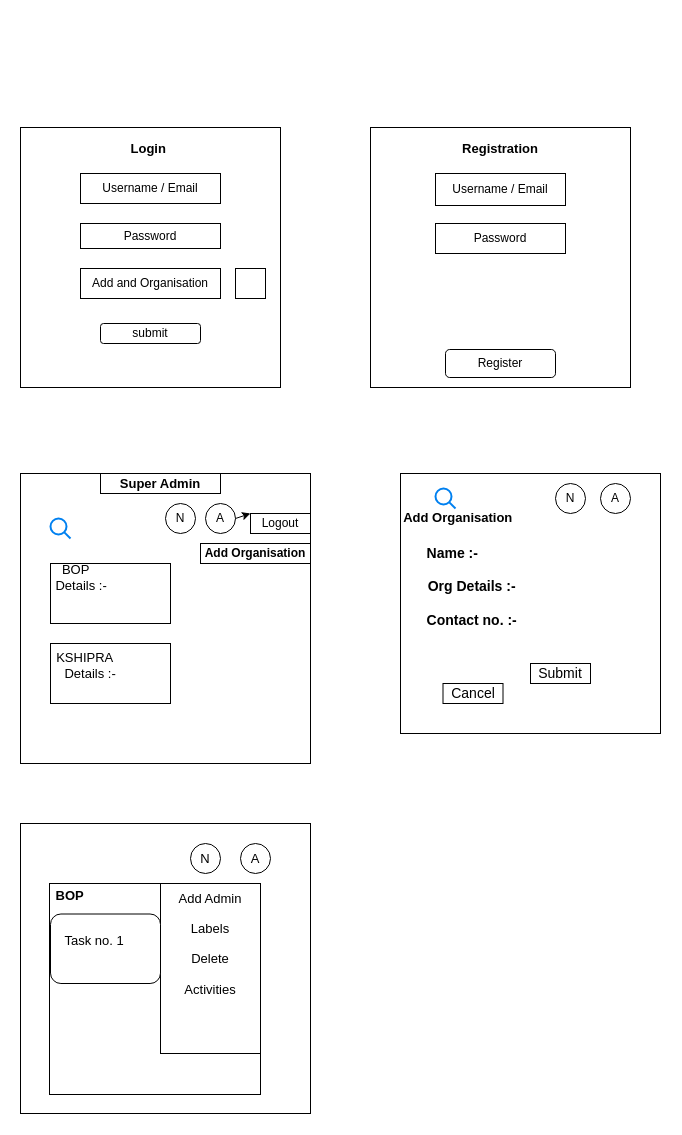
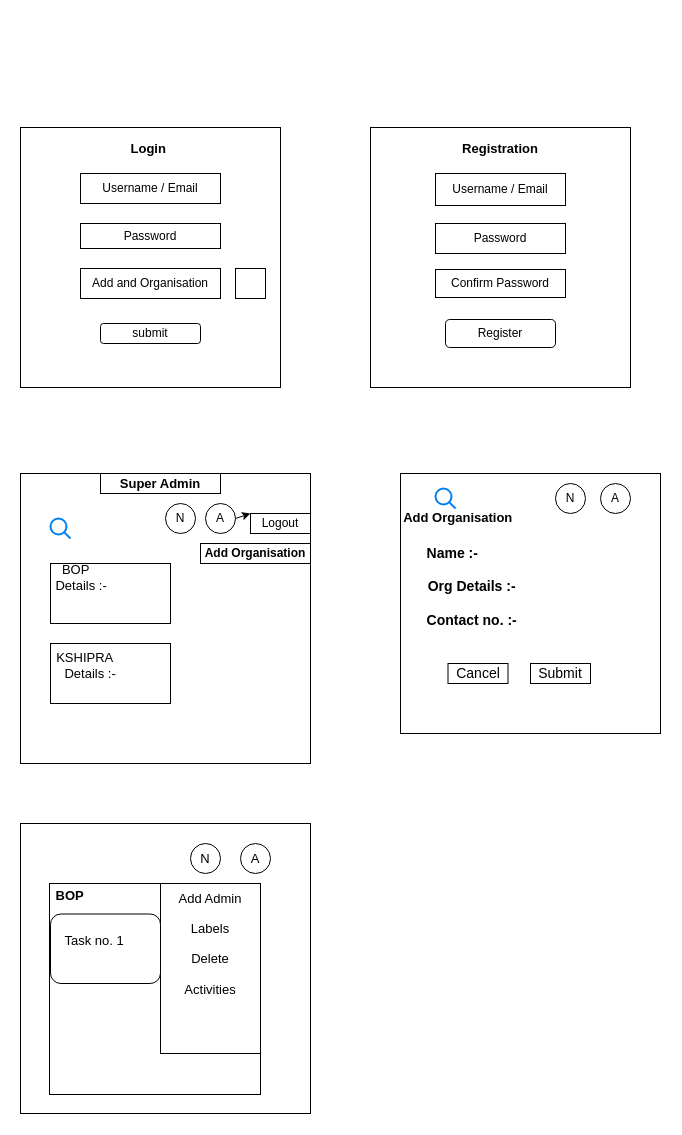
  <mxCell id="0" />
  <mxCell id="1" parent="0" />
  <mxCell id="2" value="&lt;br style=&quot;font-size: 13px;&quot;&gt;&lt;br style=&quot;font-size: 13px;&quot;&gt;&lt;br style=&quot;font-size: 13px;&quot;&gt;&lt;br style=&quot;font-size: 13px;&quot;&gt;&lt;br style=&quot;font-size: 13px;&quot;&gt;&lt;br style=&quot;font-size: 13px;&quot;&gt;&lt;br style=&quot;font-size: 13px;&quot;&gt;&lt;br style=&quot;font-size: 13px;&quot;&gt;&lt;br style=&quot;font-size: 13px;&quot;&gt;Login&amp;nbsp;&lt;br style=&quot;font-size: 13px;&quot;&gt;&lt;br style=&quot;font-size: 13px;&quot;&gt;&lt;br style=&quot;font-size: 13px;&quot;&gt;&lt;br style=&quot;font-size: 13px;&quot;&gt;&lt;br style=&quot;font-size: 13px;&quot;&gt;&lt;br style=&quot;font-size: 13px;&quot;&gt;&lt;br style=&quot;font-size: 13px;&quot;&gt;&lt;br style=&quot;font-size: 13px;&quot;&gt;&lt;br style=&quot;font-size: 13px;&quot;&gt;&lt;br style=&quot;font-size: 13px;&quot;&gt;&lt;br style=&quot;font-size: 13px;&quot;&gt;&lt;br style=&quot;font-size: 13px;&quot;&gt;&lt;br style=&quot;font-size: 13px;&quot;&gt;&lt;br style=&quot;font-size: 13px;&quot;&gt;&lt;br style=&quot;font-size: 13px;&quot;&gt;&lt;br style=&quot;font-size: 13px;&quot;&gt;&lt;br style=&quot;font-size: 13px;&quot;&gt;&lt;br style=&quot;font-size: 13px;&quot;&gt;&lt;br style=&quot;font-size: 13px;&quot;&gt;&lt;br style=&quot;font-size: 13px;&quot;&gt;&lt;br style=&quot;font-size: 13px;&quot;&gt;&lt;br style=&quot;font-size: 13px;&quot;&gt;&lt;br style=&quot;font-size: 13px;&quot;&gt;&lt;br style=&quot;font-size: 13px;&quot;&gt;" style="whiteSpace=wrap;html=1;aspect=fixed;fontStyle=1;fontSize=13;" vertex="1" parent="1"><mxGeometry x="20" y="20" width="260" height="260" as="geometry" /></mxCell>
  <mxCell id="3" value="Username / Email" style="rounded=0;whiteSpace=wrap;html=1;" vertex="1" parent="1"><mxGeometry x="80" y="66" width="140" height="30" as="geometry" /></mxCell>
  <mxCell id="4" value="Password" style="rounded=0;whiteSpace=wrap;html=1;" vertex="1" parent="1"><mxGeometry x="80" y="116" width="140" height="25" as="geometry" /></mxCell>
  <mxCell id="5" value="submit" style="rounded=1;whiteSpace=wrap;html=1;" vertex="1" parent="1"><mxGeometry x="100" y="216" width="100" height="20" as="geometry" /></mxCell>
  <mxCell id="6" value="Add and Organisation" style="rounded=0;whiteSpace=wrap;html=1;" vertex="1" parent="1"><mxGeometry x="80" y="161" width="140" height="30" as="geometry" /></mxCell>
  <mxCell id="7" value="" style="rounded=0;whiteSpace=wrap;html=1;" vertex="1" parent="1"><mxGeometry x="235" y="161" width="30" height="30" as="geometry" /></mxCell>
  <mxCell id="8" value="" style="shape=image;html=1;verticalAlign=top;verticalLabelPosition=bottom;labelBackgroundColor=#ffffff;imageAspect=0;aspect=fixed;image=https://cdn4.iconfinder.com/data/icons/ionicons/512/icon-arrow-down-b-128.png" vertex="1" parent="1"><mxGeometry x="230" y="156" width="40" height="40" as="geometry" /></mxCell>
  <mxCell id="9" value="&lt;br&gt;&lt;br&gt;&lt;br&gt;&lt;br&gt;&lt;br&gt;&lt;br&gt;&lt;br&gt;&lt;br&gt;&lt;br&gt;&lt;br&gt;&lt;br&gt;&lt;br&gt;&lt;br&gt;&lt;br&gt;&lt;br&gt;&lt;br&gt;&lt;br&gt;&lt;br&gt;&lt;br&gt;&lt;br&gt;&lt;br&gt;" style="whiteSpace=wrap;html=1;aspect=fixed;" vertex="1" parent="1"><mxGeometry x="20" y="366" width="290" height="290" as="geometry" /></mxCell>
  <mxCell id="10" value="Super Admin" style="rounded=0;whiteSpace=wrap;html=1;fontStyle=1;fontSize=13;" vertex="1" parent="1"><mxGeometry x="100" y="366" width="120" height="20" as="geometry" /></mxCell>
  <mxCell id="11" value="" style="shape=image;html=1;verticalAlign=top;verticalLabelPosition=bottom;labelBackgroundColor=#ffffff;imageAspect=0;aspect=fixed;image=https://cdn0.iconfinder.com/data/icons/mobile-basic-vol-1/32/Burger_Menu-128.png" vertex="1" parent="1"><mxGeometry x="20" y="406" width="30" height="30" as="geometry" /></mxCell>
  <mxCell id="12" value="N" style="ellipse;whiteSpace=wrap;html=1;aspect=fixed;" vertex="1" parent="1"><mxGeometry x="165" y="396" width="30" height="30" as="geometry" /></mxCell>
  <mxCell id="13" value="A" style="ellipse;whiteSpace=wrap;html=1;aspect=fixed;" vertex="1" parent="1"><mxGeometry x="205" y="396" width="30" height="30" as="geometry" /></mxCell>
  <mxCell id="14" value="Logout" style="rounded=0;whiteSpace=wrap;html=1;" vertex="1" parent="1"><mxGeometry x="250" y="406" width="60" height="20" as="geometry" /></mxCell>
  <mxCell id="15" value="&lt;br style=&quot;font-size: 13px;&quot;&gt;&lt;br style=&quot;font-size: 13px;&quot;&gt;Registration&lt;br style=&quot;font-size: 13px;&quot;&gt;&lt;br style=&quot;font-size: 13px;&quot;&gt;&lt;br style=&quot;font-size: 13px;&quot;&gt;&lt;br style=&quot;font-size: 13px;&quot;&gt;&lt;br style=&quot;font-size: 13px;&quot;&gt;&lt;br style=&quot;font-size: 13px;&quot;&gt;&lt;br style=&quot;font-size: 13px;&quot;&gt;&lt;br style=&quot;font-size: 13px;&quot;&gt;&lt;br style=&quot;font-size: 13px;&quot;&gt;&lt;br style=&quot;font-size: 13px;&quot;&gt;&lt;br style=&quot;font-size: 13px;&quot;&gt;&lt;br style=&quot;font-size: 13px;&quot;&gt;&lt;br style=&quot;font-size: 13px;&quot;&gt;&lt;br style=&quot;font-size: 13px;&quot;&gt;&lt;br style=&quot;font-size: 13px;&quot;&gt;&lt;br style=&quot;font-size: 13px;&quot;&gt;&lt;br style=&quot;font-size: 13px;&quot;&gt;" style="whiteSpace=wrap;html=1;aspect=fixed;fontStyle=1;fontSize=13;" vertex="1" parent="1"><mxGeometry x="370" y="20" width="260" height="260" as="geometry" /></mxCell>
  <mxCell id="16" value="Username / Email" style="rounded=0;whiteSpace=wrap;html=1;" vertex="1" parent="1"><mxGeometry x="435" y="66" width="130" height="32" as="geometry" /></mxCell>
  <mxCell id="17" value="Password" style="rounded=0;whiteSpace=wrap;html=1;" vertex="1" parent="1"><mxGeometry x="435" y="116" width="130" height="30" as="geometry" /></mxCell>
- <mxCell id="19" value="Register" style="rounded=1;whiteSpace=wrap;html=1;" vertex="1" parent="1"><mxGeometry x="445" y="242" width="110" height="28" as="geometry" /></mxCell>
+ <mxCell id="18" value="Confirm Password" style="rounded=0;whiteSpace=wrap;html=1;" vertex="1" parent="1"><mxGeometry x="435" y="162" width="130" height="28" as="geometry" /></mxCell>
+ <mxCell id="19" value="Register" style="rounded=1;whiteSpace=wrap;html=1;" vertex="1" parent="1"><mxGeometry x="445" y="212" width="110" height="28" as="geometry" /></mxCell>
  <mxCell id="20" value="&lt;br style=&quot;font-size: 13px;&quot;&gt;&lt;br style=&quot;font-size: 13px;&quot;&gt;&lt;br style=&quot;font-size: 13px;&quot;&gt;&lt;br style=&quot;font-size: 13px;&quot;&gt;Add Organisation&amp;nbsp; &amp;nbsp; &amp;nbsp; &amp;nbsp; &amp;nbsp; &amp;nbsp; &amp;nbsp; &amp;nbsp; &amp;nbsp; &amp;nbsp; &amp;nbsp; &amp;nbsp; &amp;nbsp; &amp;nbsp; &amp;nbsp; &amp;nbsp; &amp;nbsp; &amp;nbsp; &amp;nbsp; &amp;nbsp;&amp;nbsp;&lt;br style=&quot;font-size: 13px;&quot;&gt;&lt;br style=&quot;font-size: 13px;&quot;&gt;&lt;br style=&quot;font-size: 13px;&quot;&gt;&lt;br style=&quot;font-size: 13px;&quot;&gt;&lt;br style=&quot;font-size: 13px;&quot;&gt;&lt;br style=&quot;font-size: 13px;&quot;&gt;&lt;br style=&quot;font-size: 13px;&quot;&gt;&lt;br style=&quot;font-size: 13px;&quot;&gt;&lt;br style=&quot;font-size: 13px;&quot;&gt;&lt;br style=&quot;font-size: 13px;&quot;&gt;&lt;br style=&quot;font-size: 13px;&quot;&gt;&lt;br style=&quot;font-size: 13px;&quot;&gt;&lt;br style=&quot;font-size: 13px;&quot;&gt;&lt;br style=&quot;font-size: 13px;&quot;&gt;&lt;br style=&quot;font-size: 13px;&quot;&gt;&lt;br style=&quot;font-size: 13px;&quot;&gt;" style="whiteSpace=wrap;html=1;aspect=fixed;fontStyle=1;fontSize=13;" vertex="1" parent="1"><mxGeometry x="400" y="366" width="260" height="260" as="geometry" /></mxCell>
  <mxCell id="21" value="Add Organisation" style="rounded=0;whiteSpace=wrap;html=1;fontStyle=1;fontSize=12;" vertex="1" parent="1"><mxGeometry x="200" y="436" width="110" height="20" as="geometry" /></mxCell>
  <mxCell id="22" value="" style="shape=image;html=1;verticalAlign=top;verticalLabelPosition=bottom;labelBackgroundColor=#ffffff;imageAspect=0;aspect=fixed;image=https://cdn0.iconfinder.com/data/icons/octicons/1024/three-bars-128.png" vertex="1" parent="1"><mxGeometry x="400" y="376" width="30" height="30" as="geometry" /></mxCell>
  <mxCell id="23" value="" style="html=1;verticalLabelPosition=bottom;align=center;labelBackgroundColor=#ffffff;verticalAlign=top;strokeWidth=2;strokeColor=#0080F0;shadow=0;dashed=0;shape=mxgraph.ios7.icons.looking_glass;" vertex="1" parent="1"><mxGeometry x="50" y="411" width="20" height="20" as="geometry" /></mxCell>
  <mxCell id="24" value="" style="html=1;verticalLabelPosition=bottom;align=center;labelBackgroundColor=#ffffff;verticalAlign=top;strokeWidth=2;strokeColor=#0080F0;shadow=0;dashed=0;shape=mxgraph.ios7.icons.looking_glass;" vertex="1" parent="1"><mxGeometry x="435" y="381" width="20" height="20" as="geometry" /></mxCell>
  <mxCell id="25" value="N" style="ellipse;whiteSpace=wrap;html=1;aspect=fixed;" vertex="1" parent="1"><mxGeometry x="555" y="376" width="30" height="30" as="geometry" /></mxCell>
  <mxCell id="26" value="A" style="ellipse;whiteSpace=wrap;html=1;aspect=fixed;" vertex="1" parent="1"><mxGeometry x="600" y="376" width="30" height="30" as="geometry" /></mxCell>
  <mxCell id="27" value="Name :-&amp;nbsp; &amp;nbsp; &amp;nbsp; &amp;nbsp; &amp;nbsp; &amp;nbsp; &amp;nbsp; &amp;nbsp;&amp;nbsp;&lt;br style=&quot;font-size: 14px;&quot;&gt;Org Details :-&amp;nbsp; &amp;nbsp; &amp;nbsp; &amp;nbsp;&amp;nbsp;&lt;br style=&quot;font-size: 14px;&quot;&gt;Contact no. :-&amp;nbsp; &amp;nbsp; &amp;nbsp; &amp;nbsp;&lt;br style=&quot;font-size: 14px;&quot;&gt;&lt;br style=&quot;font-size: 14px;&quot;&gt;&lt;br style=&quot;font-size: 14px;&quot;&gt;&lt;br style=&quot;font-size: 14px;&quot;&gt;&lt;br style=&quot;font-size: 14px;&quot;&gt;" style="text;html=1;strokeColor=none;fillColor=none;align=center;verticalAlign=middle;whiteSpace=wrap;rounded=0;fontStyle=1;fontSize=14;" vertex="1" parent="1"><mxGeometry x="425" y="486" width="105" height="70" as="geometry" /></mxCell>
- <mxCell id="28" value="Cancel" style="rounded=0;whiteSpace=wrap;html=1;fontSize=14;" vertex="1" parent="1"><mxGeometry x="442.5" y="576" width="60" height="20" as="geometry" /></mxCell>
+ <mxCell id="28" value="Cancel" style="rounded=0;whiteSpace=wrap;html=1;fontSize=14;" vertex="1" parent="1"><mxGeometry x="447.5" y="556" width="60" height="20" as="geometry" /></mxCell>
  <mxCell id="29" value="Submit" style="rounded=0;whiteSpace=wrap;html=1;fontSize=14;" vertex="1" parent="1"><mxGeometry x="530" y="556" width="60" height="20" as="geometry" /></mxCell>
  <mxCell id="30" value="" style="endArrow=classic;html=1;fontSize=13;exitX=1;exitY=0.5;exitDx=0;exitDy=0;entryX=0;entryY=0;entryDx=0;entryDy=0;" edge="1" parent="1" source="13" target="14"><mxGeometry width="50" height="50" relative="1" as="geometry"><mxPoint x="220" y="436" as="sourcePoint" /><mxPoint x="270" y="386" as="targetPoint" /></mxGeometry></mxCell>
  <mxCell id="31" value="&amp;nbsp;BOP&amp;nbsp; &amp;nbsp; &amp;nbsp;&amp;nbsp; &amp;nbsp; &amp;nbsp; &amp;nbsp; &amp;nbsp; &amp;nbsp; &amp;nbsp; &amp;nbsp;&lt;br&gt;Details :-&amp;nbsp; &amp;nbsp; &amp;nbsp; &amp;nbsp; &amp;nbsp; &amp;nbsp; &amp;nbsp; &amp;nbsp;&amp;nbsp;&lt;br&gt;&lt;br&gt;&amp;nbsp; &amp;nbsp;" style="rounded=0;whiteSpace=wrap;html=1;fontSize=13;" vertex="1" parent="1"><mxGeometry x="50" y="456" width="120" height="60" as="geometry" /></mxCell>
  <mxCell id="32" value="KSHIPRA&amp;nbsp; &amp;nbsp; &amp;nbsp; &amp;nbsp; &amp;nbsp; &amp;nbsp; &amp;nbsp;&amp;nbsp;&lt;br&gt;Details :-&amp;nbsp; &amp;nbsp; &amp;nbsp; &amp;nbsp; &amp;nbsp; &amp;nbsp;&lt;br&gt;&lt;br&gt;" style="rounded=0;whiteSpace=wrap;html=1;fontSize=13;" vertex="1" parent="1"><mxGeometry x="50" y="536" width="120" height="60" as="geometry" /></mxCell>
  <mxCell id="33" value="" style="whiteSpace=wrap;html=1;aspect=fixed;fontSize=13;" vertex="1" parent="1"><mxGeometry x="20" y="716" width="290" height="290" as="geometry" /></mxCell>
  <mxCell id="34" value="" style="shape=image;html=1;verticalAlign=top;verticalLabelPosition=bottom;labelBackgroundColor=#ffffff;imageAspect=0;aspect=fixed;image=https://cdn0.iconfinder.com/data/icons/octicons/1024/three-bars-128.png;fontSize=13;" vertex="1" parent="1"><mxGeometry x="20" y="736" width="30" height="30" as="geometry" /></mxCell>
  <mxCell id="35" value="N" style="ellipse;whiteSpace=wrap;html=1;aspect=fixed;fontSize=13;" vertex="1" parent="1"><mxGeometry x="190" y="736" width="30" height="30" as="geometry" /></mxCell>
  <mxCell id="36" value="A" style="ellipse;whiteSpace=wrap;html=1;aspect=fixed;fontSize=13;" vertex="1" parent="1"><mxGeometry x="240" y="736" width="30" height="30" as="geometry" /></mxCell>
  <mxCell id="37" value="BOP&amp;nbsp; &amp;nbsp; &amp;nbsp; &amp;nbsp; &amp;nbsp; &amp;nbsp; &amp;nbsp; &amp;nbsp; &amp;nbsp; &amp;nbsp; &amp;nbsp; &amp;nbsp; &amp;nbsp; &amp;nbsp; &amp;nbsp; &amp;nbsp; &amp;nbsp; &amp;nbsp; &amp;nbsp; &amp;nbsp; &amp;nbsp; &amp;nbsp; &amp;nbsp; &amp;nbsp;&lt;br style=&quot;font-size: 13px;&quot;&gt;&lt;br style=&quot;font-size: 13px;&quot;&gt;&lt;br style=&quot;font-size: 13px;&quot;&gt;&lt;br style=&quot;font-size: 13px;&quot;&gt;&lt;br style=&quot;font-size: 13px;&quot;&gt;&lt;br style=&quot;font-size: 13px;&quot;&gt;&lt;br style=&quot;font-size: 13px;&quot;&gt;&lt;br style=&quot;font-size: 13px;&quot;&gt;&lt;br style=&quot;font-size: 13px;&quot;&gt;&lt;br style=&quot;font-size: 13px;&quot;&gt;&lt;br style=&quot;font-size: 13px;&quot;&gt;&lt;br style=&quot;font-size: 13px;&quot;&gt;&lt;br style=&quot;font-size: 13px;&quot;&gt;" style="whiteSpace=wrap;html=1;aspect=fixed;fontSize=13;fontStyle=1" vertex="1" parent="1"><mxGeometry x="49" y="776" width="211" height="211" as="geometry" /></mxCell>
  <mxCell id="38" value="&lt;br&gt;&lt;br&gt;&lt;br&gt;&lt;br&gt;&lt;br&gt;&lt;br&gt;&lt;br&gt;&lt;br&gt;&lt;br&gt;&lt;br&gt;" style="rounded=0;whiteSpace=wrap;html=1;fontSize=13;" vertex="1" parent="1"><mxGeometry x="160" y="776" width="100" height="170" as="geometry" /></mxCell>
  <mxCell id="39" value="Add Admin" style="text;html=1;strokeColor=none;fillColor=none;align=center;verticalAlign=middle;whiteSpace=wrap;rounded=0;fontSize=13;" vertex="1" parent="1"><mxGeometry x="160" y="776" width="100" height="30" as="geometry" /></mxCell>
  <mxCell id="40" value="Labels" style="text;html=1;strokeColor=none;fillColor=none;align=center;verticalAlign=middle;whiteSpace=wrap;rounded=0;fontSize=13;" vertex="1" parent="1"><mxGeometry x="160" y="806" width="100" height="30" as="geometry" /></mxCell>
  <mxCell id="41" value="Activities" style="text;html=1;strokeColor=none;fillColor=none;align=center;verticalAlign=middle;whiteSpace=wrap;rounded=0;fontSize=13;" vertex="1" parent="1"><mxGeometry x="160" y="866.5" width="100" height="30" as="geometry" /></mxCell>
  <mxCell id="42" value="Delete" style="text;html=1;strokeColor=none;fillColor=none;align=center;verticalAlign=middle;whiteSpace=wrap;rounded=0;fontSize=13;" vertex="1" parent="1"><mxGeometry x="160" y="836" width="100" height="30" as="geometry" /></mxCell>
  <mxCell id="43" value="&lt;br&gt;Task no. 1&amp;nbsp; &amp;nbsp; &amp;nbsp;&amp;nbsp;&lt;br&gt;&lt;br&gt;&lt;br&gt;" style="rounded=1;whiteSpace=wrap;html=1;fontSize=13;" vertex="1" parent="1"><mxGeometry x="50" y="806.5" width="110" height="69.5" as="geometry" /></mxCell>
